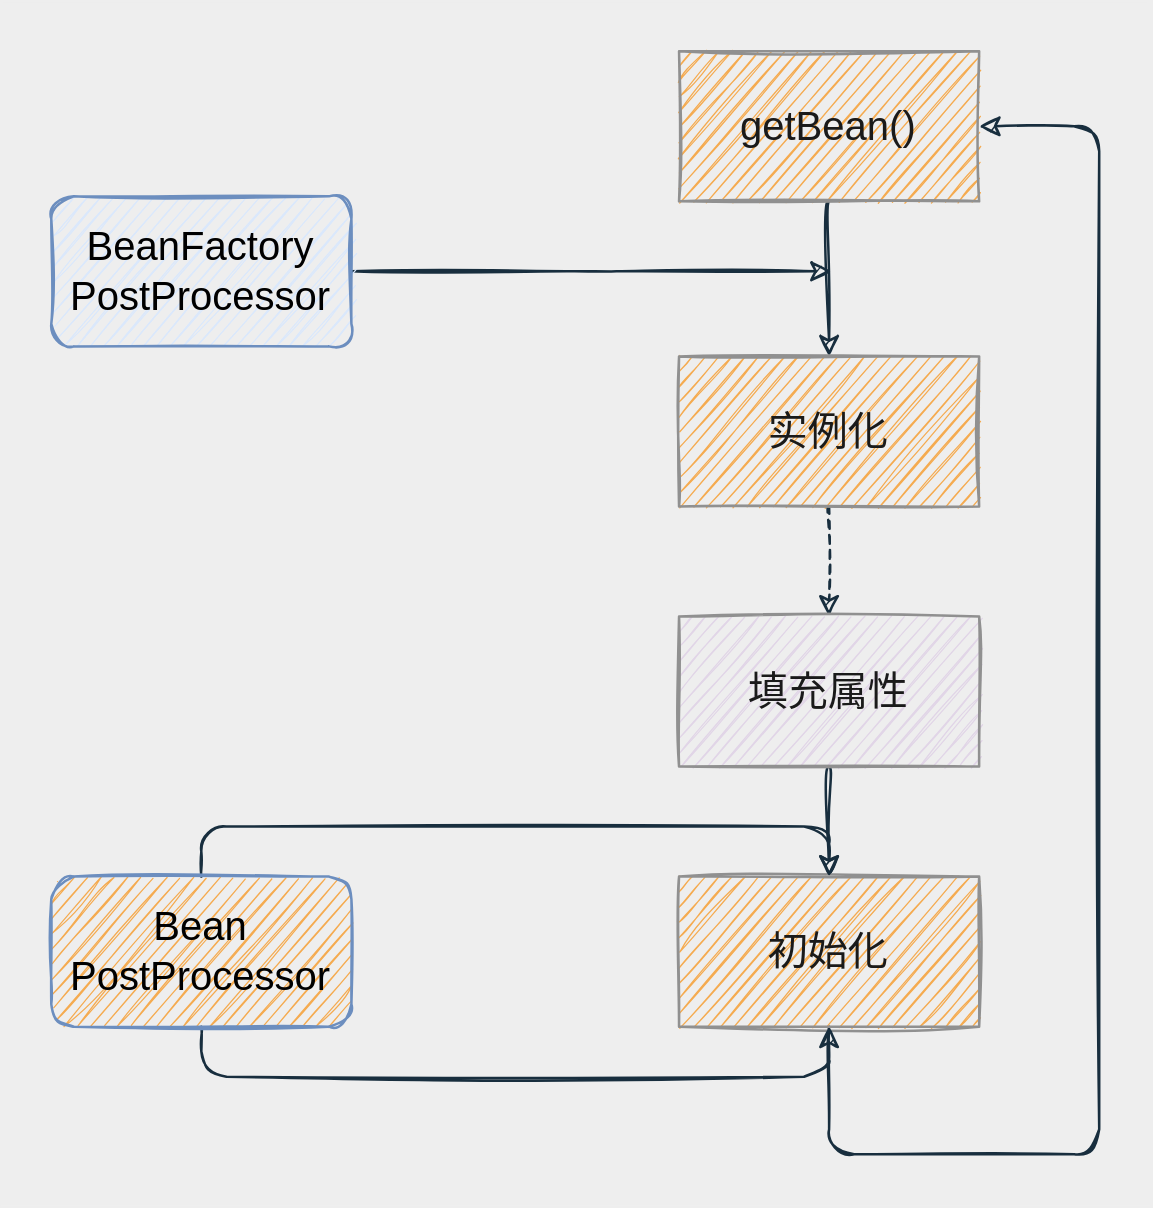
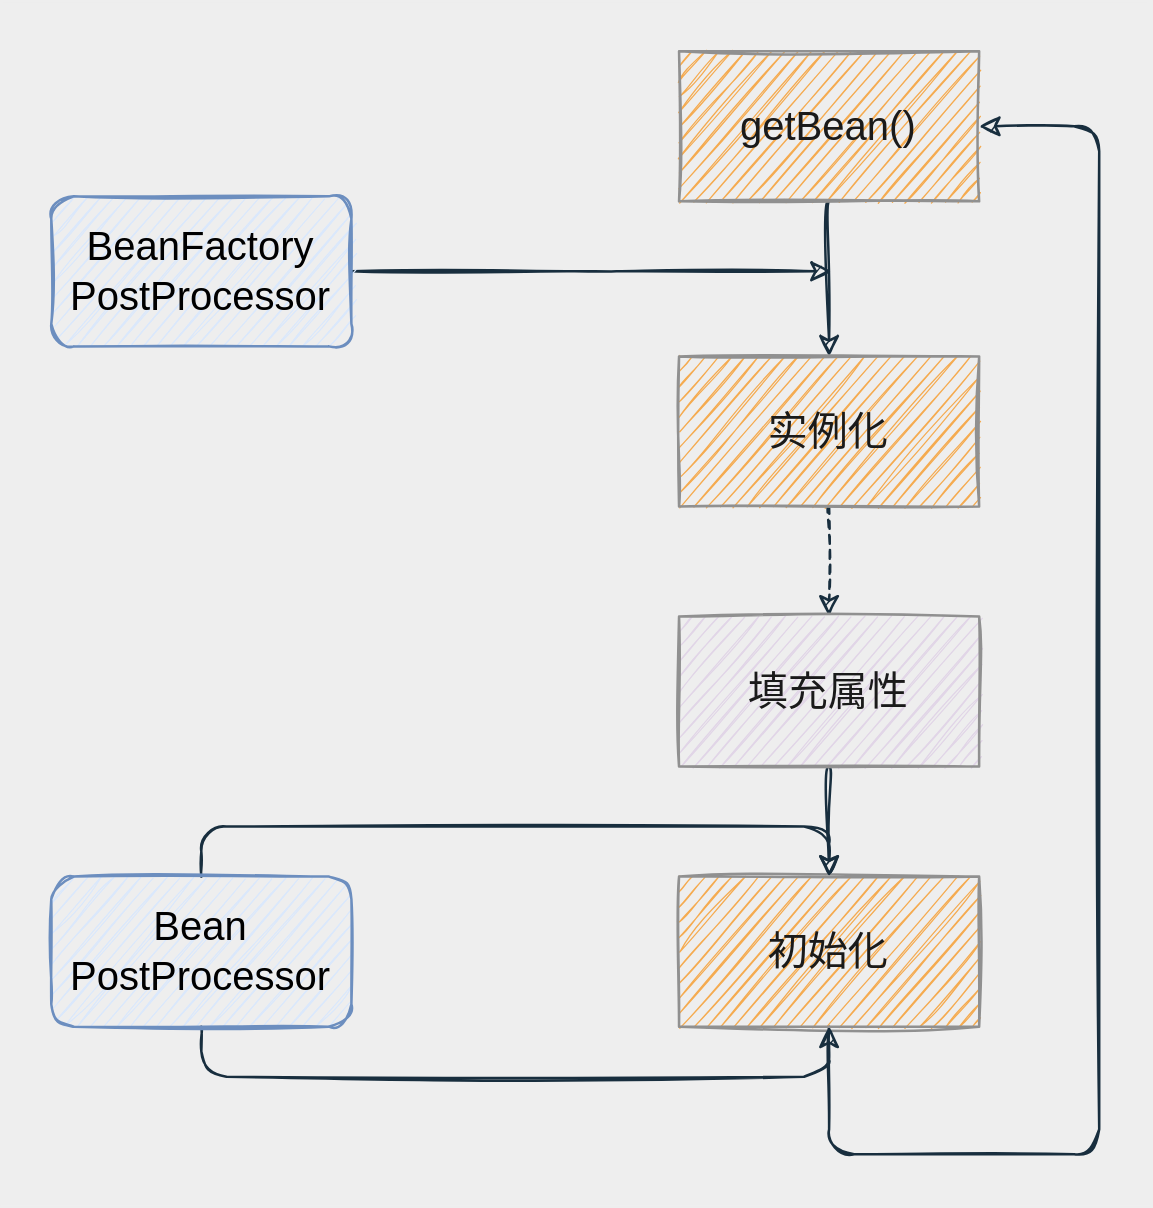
  <mxCell id="0" />
  <mxCell id="1" parent="0" />
  <mxCell id="2" style="edgeStyle=orthogonalEdgeStyle;curved=1;rounded=1;sketch=1;orthogonalLoop=1;jettySize=auto;html=1;exitX=0.5;exitY=1;exitDx=0;exitDy=0;entryX=0.5;entryY=0;entryDx=0;entryDy=0;fontSize=16;fontColor=#1A1A1A;strokeColor=#182E3E;" edge="1" parent="1" source="3" target="5"><mxGeometry relative="1" as="geometry" /></mxCell>
  <mxCell id="3" value="&lt;font style=&quot;font-size: 16px&quot;&gt;getBean()&lt;/font&gt;" style="rounded=0;whiteSpace=wrap;html=1;sketch=1;fontSize=14;fontColor=#1A1A1A;strokeColor=#909090;fillColor=#F5AB50;" vertex="1" parent="1"><mxGeometry x="271" y="20" width="120" height="60" as="geometry" /></mxCell>
  <mxCell id="4" style="edgeStyle=orthogonalEdgeStyle;curved=1;rounded=1;sketch=1;orthogonalLoop=1;jettySize=auto;html=1;exitX=0.5;exitY=1;exitDx=0;exitDy=0;fontSize=16;fontColor=#1A1A1A;strokeColor=#182E3E;dashed=1;" edge="1" parent="1" source="5" target="7"><mxGeometry relative="1" as="geometry" /></mxCell>
  <mxCell id="5" value="&lt;span style=&quot;font-size: 16px&quot;&gt;实例化&lt;/span&gt;" style="rounded=0;whiteSpace=wrap;html=1;sketch=1;fontSize=14;fontColor=#1A1A1A;strokeColor=#909090;fillColor=#F5AB50;" vertex="1" parent="1"><mxGeometry x="271" y="142" width="120" height="60" as="geometry" /></mxCell>
  <mxCell id="6" style="edgeStyle=orthogonalEdgeStyle;curved=1;rounded=1;sketch=1;orthogonalLoop=1;jettySize=auto;html=1;exitX=0.5;exitY=1;exitDx=0;exitDy=0;entryX=0.5;entryY=0;entryDx=0;entryDy=0;fontSize=16;fontColor=#1A1A1A;strokeColor=#182E3E;" edge="1" parent="1" source="7" target="9"><mxGeometry relative="1" as="geometry" /></mxCell>
  <mxCell id="7" value="&lt;span style=&quot;font-size: 16px&quot;&gt;填充属性&lt;/span&gt;" style="rounded=0;whiteSpace=wrap;html=1;sketch=1;fontSize=14;fontColor=#1A1A1A;strokeColor=#909090;fillColor=#e1d5e7;" vertex="1" parent="1"><mxGeometry x="271" y="246" width="120" height="60" as="geometry" /></mxCell>
  <mxCell id="8" style="edgeStyle=orthogonalEdgeStyle;rounded=1;sketch=1;orthogonalLoop=1;jettySize=auto;html=1;exitX=0.5;exitY=1;exitDx=0;exitDy=0;entryX=1;entryY=0.5;entryDx=0;entryDy=0;fontSize=16;fontColor=#1A1A1A;strokeColor=#182E3E;" edge="1" parent="1" source="9" target="3"><mxGeometry relative="1" as="geometry"><Array as="points"><mxPoint x="331" y="461" /><mxPoint x="439" y="461" /><mxPoint x="439" y="50" /></Array></mxGeometry></mxCell>
  <mxCell id="9" value="&lt;span style=&quot;font-size: 16px&quot;&gt;初始化&lt;/span&gt;" style="rounded=0;whiteSpace=wrap;html=1;sketch=1;fontSize=14;fontColor=#1A1A1A;strokeColor=#909090;fillColor=#F5AB50;" vertex="1" parent="1"><mxGeometry x="271" y="350" width="120" height="60" as="geometry" /></mxCell>
  <mxCell id="10" style="edgeStyle=orthogonalEdgeStyle;rounded=1;sketch=1;orthogonalLoop=1;jettySize=auto;html=1;exitX=1;exitY=0.5;exitDx=0;exitDy=0;fontSize=16;fontColor=#1A1A1A;strokeColor=#182E3E;" edge="1" parent="1" source="11"><mxGeometry relative="1" as="geometry"><mxPoint x="332" y="108" as="targetPoint" /></mxGeometry></mxCell>
  <mxCell id="11" value="BeanFactory&lt;br&gt;PostProcessor" style="rounded=1;whiteSpace=wrap;html=1;sketch=1;fontSize=16;strokeColor=#6c8ebf;fillColor=#dae8fc;" vertex="1" parent="1"><mxGeometry x="20" y="78" width="120" height="60" as="geometry" /></mxCell>
  <mxCell id="12" style="edgeStyle=orthogonalEdgeStyle;rounded=1;sketch=1;orthogonalLoop=1;jettySize=auto;html=1;exitX=0.5;exitY=0;exitDx=0;exitDy=0;entryX=0.5;entryY=0;entryDx=0;entryDy=0;fontSize=16;fontColor=#1A1A1A;strokeColor=#182E3E;" edge="1" parent="1" source="14" target="9"><mxGeometry relative="1" as="geometry" /></mxCell>
  <mxCell id="13" style="edgeStyle=orthogonalEdgeStyle;rounded=1;sketch=1;orthogonalLoop=1;jettySize=auto;html=1;exitX=0.5;exitY=1;exitDx=0;exitDy=0;entryX=0.5;entryY=1;entryDx=0;entryDy=0;fontSize=16;fontColor=#1A1A1A;strokeColor=#182E3E;" edge="1" parent="1" source="14" target="9"><mxGeometry relative="1" as="geometry" /></mxCell>
- <mxCell id="14" value="Bean&lt;br&gt;PostProcessor" style="rounded=1;whiteSpace=wrap;html=1;sketch=1;fontSize=16;strokeColor=#6c8ebf;fillColor=#f5ab50;" vertex="1" parent="1"><mxGeometry x="20" y="350" width="120" height="60" as="geometry" /></mxCell>
+ <mxCell id="14" value="Bean&lt;br&gt;PostProcessor" style="rounded=1;whiteSpace=wrap;html=1;sketch=1;fontSize=16;strokeColor=#6c8ebf;fillColor=#dae8fc;" vertex="1" parent="1"><mxGeometry x="20" y="350" width="120" height="60" as="geometry" /></mxCell>
